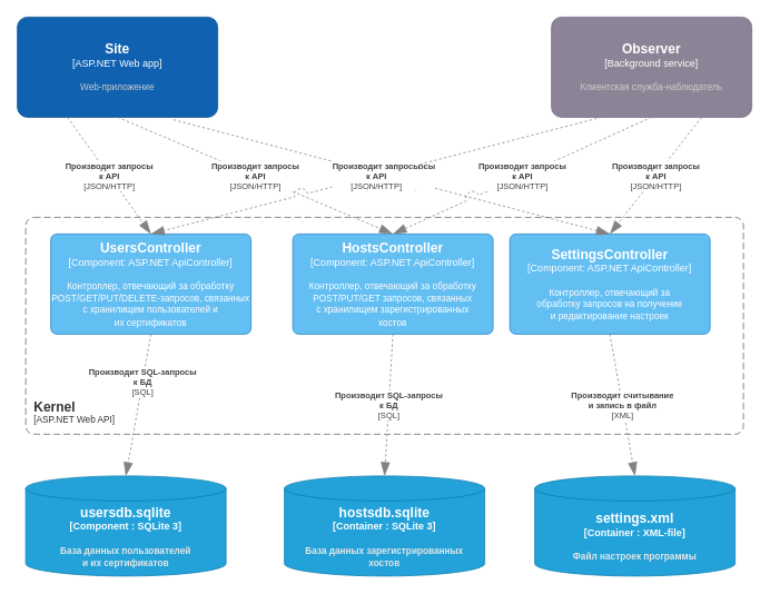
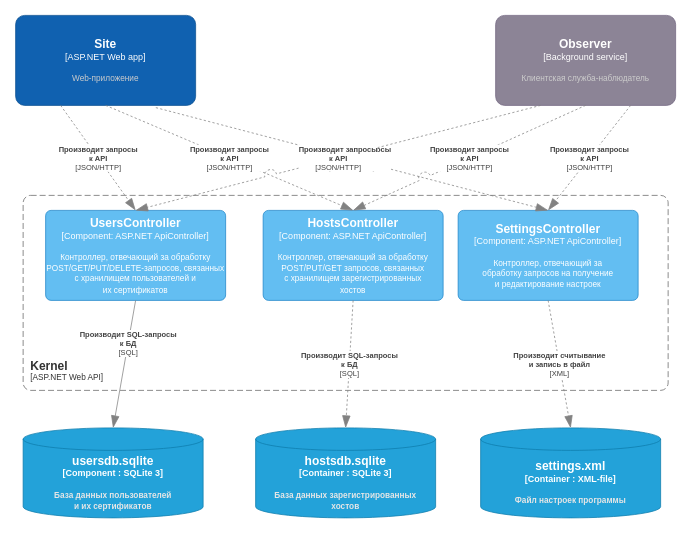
  <mxCell id="0" />
  <mxCell id="1" parent="0" />
  <mxCell id="2" value="&lt;font style=&quot;font-size: 16px&quot;&gt;&lt;b&gt;Site&lt;/b&gt;&lt;/font&gt;&lt;div&gt;[ASP.NET Web app]&lt;/div&gt;&lt;br&gt;&lt;div&gt;&lt;font style=&quot;font-size: 11px&quot;&gt;&lt;font color=&quot;#cccccc&quot;&gt;Web-приложение&lt;/font&gt;&lt;/div&gt;" style="rounded=1;whiteSpace=wrap;html=1;labelBackgroundColor=none;fillColor=#1061B0;fontColor=#ffffff;align=center;arcSize=10;strokeColor=#0D5091;metaEdit=1;resizable=0;points=[[0.25,0,0],[0.5,0,0],[0.75,0,0],[1,0.25,0],[1,0.5,0],[1,0.75,0],[0.75,1,0],[0.5,1,0],[0.25,1,0],[0,0.75,0],[0,0.5,0],[0,0.25,0]];" parent="1" vertex="1"><mxGeometry x="20" y="20" width="240" height="120" as="geometry" /></mxCell>
  <mxCell id="3" value="&lt;font style=&quot;font-size: 16px&quot;&gt;&lt;b&gt;Observer&lt;/b&gt;&lt;/font&gt;&lt;div&gt;[Background service]&lt;/div&gt;&lt;br&gt;&lt;div&gt;&lt;font style=&quot;font-size: 11px&quot;&gt;&lt;font color=&quot;#cccccc&quot;&gt;Клиентская служба-наблюдатель&lt;/font&gt;&lt;/div&gt;" style="rounded=1;whiteSpace=wrap;html=1;labelBackgroundColor=none;fillColor=#8C8496;fontColor=#ffffff;align=center;arcSize=10;strokeColor=#736782;metaEdit=1;resizable=0;points=[[0.25,0,0],[0.5,0,0],[0.75,0,0],[1,0.25,0],[1,0.5,0],[1,0.75,0],[0.75,1,0],[0.5,1,0],[0.25,1,0],[0,0.75,0],[0,0.5,0],[0,0.25,0]];" parent="1" vertex="1"><mxGeometry x="660" y="20" width="240" height="120" as="geometry" /></mxCell>
  <mxCell id="4" value="&lt;font style=&quot;font-size: 16px&quot;&gt;&lt;b&gt;&lt;div style=&quot;text-align: left&quot;&gt;Kernel&lt;/div&gt;&lt;/b&gt;&lt;/font&gt;&lt;div style=&quot;text-align: left&quot;&gt;[ASP.NET Web API]&lt;/div&gt;" style="rounded=1;fontSize=11;whiteSpace=wrap;html=1;dashed=1;arcSize=20;fillColor=none;strokeColor=#666666;fontColor=#333333;labelBackgroundColor=none;align=left;verticalAlign=bottom;labelBorderColor=none;spacingTop=0;spacing=10;dashPattern=8 4;metaEdit=1;rotatable=0;perimeter=rectanglePerimeter;noLabel=0;labelPadding=0;allowArrows=0;connectable=0;expand=0;recursiveResize=0;editable=1;pointerEvents=0;absoluteArcSize=1;points=[[0.25,0,0],[0.5,0,0],[0.75,0,0],[1,0.25,0],[1,0.5,0],[1,0.75,0],[0.75,1,0],[0.5,1,0],[0.25,1,0],[0,0.75,0],[0,0.5,0],[0,0.25,0]];" parent="1" vertex="1"><mxGeometry x="30" y="260" width="860" height="260" as="geometry" /></mxCell>
  <mxCell id="5" value="&lt;font style=&quot;font-size: 16px&quot;&gt;&lt;b&gt;UsersController&lt;/b&gt;&lt;/font&gt;&lt;div&gt;[Component: ASP.NET ApiController]&lt;/div&gt;&lt;br&gt;&lt;div&gt;&lt;font style=&quot;font-size: 11px&quot;&gt;Контроллер, отвечающий за обработку&#10;POST/GET/PUT/DELETE-запросов, связанных&#10;с хранилищем пользователей и&#10;их сертификатов&lt;/font&gt;&lt;/div&gt;" style="rounded=1;whiteSpace=wrap;html=1;labelBackgroundColor=none;fillColor=#63BEF2;fontColor=#ffffff;align=center;arcSize=6;strokeColor=#2086C9;metaEdit=1;resizable=0;points=[[0.25,0,0],[0.5,0,0],[0.75,0,0],[1,0.25,0],[1,0.5,0],[1,0.75,0],[0.75,1,0],[0.5,1,0],[0.25,1,0],[0,0.75,0],[0,0.5,0],[0,0.25,0]];" parent="1" vertex="1"><mxGeometry x="60" y="280" width="240" height="120" as="geometry" /></mxCell>
  <mxCell id="6" value="&lt;font style=&quot;font-size: 16px&quot;&gt;&lt;b&gt;HostsController&lt;/b&gt;&lt;/font&gt;&lt;div&gt;[Component: ASP.NET ApiController]&lt;/div&gt;&lt;br&gt;&lt;div&gt;&lt;font style=&quot;font-size: 11px&quot;&gt;Контроллер, отвечающий за обработку&#10;POST/PUT/GET запросов, связанных&#10;с хранилищем зарегистрированных &#10;хостов&lt;/font&gt;&lt;/div&gt;" style="rounded=1;whiteSpace=wrap;html=1;labelBackgroundColor=none;fillColor=#63BEF2;fontColor=#ffffff;align=center;arcSize=6;strokeColor=#2086C9;metaEdit=1;resizable=0;points=[[0.25,0,0],[0.5,0,0],[0.75,0,0],[1,0.25,0],[1,0.5,0],[1,0.75,0],[0.75,1,0],[0.5,1,0],[0.25,1,0],[0,0.75,0],[0,0.5,0],[0,0.25,0]];" parent="1" vertex="1"><mxGeometry x="350" y="280" width="240" height="120" as="geometry" /></mxCell>
  <mxCell id="7" value="&lt;font style=&quot;font-size: 16px&quot;&gt;&lt;b&gt;SettingsController&lt;/b&gt;&lt;/font&gt;&lt;div&gt;[Component: ASP.NET ApiController]&lt;/div&gt;&lt;br&gt;&lt;div&gt;&lt;font style=&quot;font-size: 11px&quot;&gt;Контроллер, отвечающий за &#10;обработку запросов на получение&#10;и редактирование настроек&lt;/font&gt;&lt;/div&gt;" style="rounded=1;whiteSpace=wrap;html=1;labelBackgroundColor=none;fillColor=#63BEF2;fontColor=#ffffff;align=center;arcSize=6;strokeColor=#2086C9;metaEdit=1;resizable=0;points=[[0.25,0,0],[0.5,0,0],[0.75,0,0],[1,0.25,0],[1,0.5,0],[1,0.75,0],[0.75,1,0],[0.5,1,0],[0.25,1,0],[0,0.75,0],[0,0.5,0],[0,0.25,0]];" parent="1" vertex="1"><mxGeometry x="610" y="280" width="240" height="120" as="geometry" /></mxCell>
  <mxCell id="8" value="&lt;div style=&quot;text-align: left&quot;&gt;&lt;div style=&quot;text-align: center&quot;&gt;&lt;b&gt;Производит запросы &#10;к API&lt;/b&gt;&lt;/div&gt;&lt;div style=&quot;text-align: center&quot;&gt;[JSON/HTTP]&lt;/div&gt;&lt;/div&gt;" style="endArrow=blockThin;html=1;fontSize=10;fontColor=#404040;strokeWidth=1;endFill=1;strokeColor=#828282;elbow=vertical;metaEdit=1;endSize=14;startSize=14;jumpStyle=arc;jumpSize=16;rounded=0;dashed=1;exitX=0.25;exitY=1;exitDx=0;exitDy=0;exitPerimeter=0;entryX=0.5;entryY=0;entryDx=0;entryDy=0;entryPerimeter=0;" parent="1" source="2" target="5" edge="1"><mxGeometry width="240" relative="1" as="geometry"><mxPoint x="140" y="420" as="sourcePoint" /><mxPoint x="380" y="420" as="targetPoint" /></mxGeometry></mxCell>
  <mxCell id="9" value="&lt;div style=&quot;text-align: left&quot;&gt;&lt;div style=&quot;text-align: center&quot;&gt;&lt;b&gt;Производит запросы &#10;к API&lt;/b&gt;&lt;/div&gt;&lt;div style=&quot;text-align: center&quot;&gt;[JSON/HTTP]&lt;/div&gt;&lt;/div&gt;" style="endArrow=blockThin;html=1;fontSize=10;fontColor=#404040;strokeWidth=1;endFill=1;strokeColor=#828282;elbow=vertical;metaEdit=1;endSize=14;startSize=14;jumpStyle=arc;jumpSize=16;rounded=0;dashed=1;exitX=0.5;exitY=1;exitDx=0;exitDy=0;exitPerimeter=0;entryX=0.5;entryY=0;entryDx=0;entryDy=0;entryPerimeter=0;" parent="1" source="2" target="6" edge="1"><mxGeometry width="240" relative="1" as="geometry"><mxPoint x="270" y="410" as="sourcePoint" /><mxPoint x="510" y="410" as="targetPoint" /></mxGeometry></mxCell>
  <mxCell id="10" value="&lt;div style=&quot;text-align: left&quot;&gt;&lt;div style=&quot;text-align: center&quot;&gt;&lt;b&gt;Производит запросы&#10;к API&lt;/b&gt;&lt;/div&gt;&lt;div style=&quot;text-align: center&quot;&gt;[JSON/HTTP]&lt;/div&gt;&lt;/div&gt;" style="endArrow=blockThin;html=1;fontSize=10;fontColor=#404040;strokeWidth=1;endFill=1;strokeColor=#828282;elbow=vertical;metaEdit=1;endSize=14;startSize=14;jumpStyle=arc;jumpSize=16;rounded=0;dashed=1;exitX=0.779;exitY=1.025;exitDx=0;exitDy=0;exitPerimeter=0;entryX=0.5;entryY=0;entryDx=0;entryDy=0;entryPerimeter=0;" parent="1" source="2" target="7" edge="1"><mxGeometry width="240" relative="1" as="geometry"><mxPoint x="270" y="430" as="sourcePoint" /><mxPoint x="510" y="430" as="targetPoint" /></mxGeometry></mxCell>
  <mxCell id="11" value="&lt;font style=&quot;font-size: 16px&quot;&gt;&lt;b&gt;usersdb.sqlite&lt;/font&gt;&lt;div&gt;[Component :&amp;nbsp;SQLite 3]&lt;/div&gt;&lt;br&gt;&lt;div&gt;&lt;font style=&quot;font-size: 11px&quot;&gt;&lt;font color=&quot;#E6E6E6&quot;&gt;База данных пользователей&#10;и их сертификатов&lt;/font&gt;&lt;/div&gt;" style="shape=cylinder3;size=15;whiteSpace=wrap;html=1;boundedLbl=1;rounded=0;labelBackgroundColor=none;fillColor=#23A2D9;fontSize=12;fontColor=#ffffff;align=center;strokeColor=#0E7DAD;metaEdit=1;points=[[0.5,0,0],[1,0.25,0],[1,0.5,0],[1,0.75,0],[0.5,1,0],[0,0.75,0],[0,0.5,0],[0,0.25,0]];resizable=0;" parent="1" vertex="1"><mxGeometry x="30" y="570" width="240" height="120" as="geometry" /></mxCell>
  <mxCell id="12" value="&lt;div style=&quot;text-align: left&quot;&gt;&lt;div style=&quot;text-align: center&quot;&gt;&lt;b&gt;Производит запросы &#10;к API&lt;/b&gt;&lt;/div&gt;&lt;div style=&quot;text-align: center&quot;&gt;[JSON/HTTP]&lt;/div&gt;&lt;/div&gt;" style="endArrow=blockThin;html=1;fontSize=10;fontColor=#404040;strokeWidth=1;endFill=1;strokeColor=#828282;elbow=vertical;metaEdit=1;endSize=14;startSize=14;jumpStyle=arc;jumpSize=16;rounded=0;dashed=1;exitX=0.25;exitY=1;exitDx=0;exitDy=0;exitPerimeter=0;entryX=0.5;entryY=0;entryDx=0;entryDy=0;entryPerimeter=0;" parent="1" source="3" target="5" edge="1"><mxGeometry width="240" relative="1" as="geometry"><mxPoint x="445" y="20" as="sourcePoint" /><mxPoint x="545" y="160" as="targetPoint" /></mxGeometry></mxCell>
  <mxCell id="13" value="&lt;div style=&quot;text-align: left&quot;&gt;&lt;div style=&quot;text-align: center&quot;&gt;&lt;b&gt;Производит запросы &#10;к API&lt;/b&gt;&lt;/div&gt;&lt;div style=&quot;text-align: center&quot;&gt;[JSON/HTTP]&lt;/div&gt;&lt;/div&gt;" style="endArrow=blockThin;html=1;fontSize=10;fontColor=#404040;strokeWidth=1;endFill=1;strokeColor=#828282;elbow=vertical;metaEdit=1;endSize=14;startSize=14;jumpStyle=arc;jumpSize=16;rounded=0;dashed=1;exitX=0.75;exitY=1;exitDx=0;exitDy=0;exitPerimeter=0;entryX=0.5;entryY=0;entryDx=0;entryDy=0;entryPerimeter=0;" parent="1" source="3" target="7" edge="1"><mxGeometry width="240" relative="1" as="geometry"><mxPoint x="350" y="10" as="sourcePoint" /><mxPoint x="450" y="150" as="targetPoint" /></mxGeometry></mxCell>
  <mxCell id="14" value="&lt;div style=&quot;text-align: left&quot;&gt;&lt;div style=&quot;text-align: center&quot;&gt;&lt;b&gt;Производит запросы &#10;к API&lt;/b&gt;&lt;/div&gt;&lt;div style=&quot;text-align: center&quot;&gt;[JSON/HTTP]&lt;/div&gt;&lt;/div&gt;" style="endArrow=blockThin;html=1;fontSize=10;fontColor=#404040;strokeWidth=1;endFill=1;strokeColor=#828282;elbow=vertical;metaEdit=1;endSize=14;startSize=14;jumpStyle=arc;jumpSize=16;rounded=0;dashed=1;exitX=0.5;exitY=1;exitDx=0;exitDy=0;exitPerimeter=0;entryX=0.5;entryY=0;entryDx=0;entryDy=0;entryPerimeter=0;" parent="1" source="3" target="6" edge="1"><mxGeometry width="240" relative="1" as="geometry"><mxPoint x="310" y="50" as="sourcePoint" /><mxPoint x="410" y="190" as="targetPoint" /></mxGeometry></mxCell>
  <mxCell id="15" value="&lt;font style=&quot;font-size: 16px&quot;&gt;&lt;b&gt;hostsdb.sqlite&lt;/font&gt;&lt;div&gt;[Container :&amp;nbsp;SQLite 3]&lt;/div&gt;&lt;br&gt;&lt;div&gt;&lt;font style=&quot;font-size: 11px&quot;&gt;&lt;font color=&quot;#E6E6E6&quot;&gt;База данных зарегистрированных&#10;хостов&lt;/font&gt;&lt;/div&gt;" style="shape=cylinder3;size=15;whiteSpace=wrap;html=1;boundedLbl=1;rounded=0;labelBackgroundColor=none;fillColor=#23A2D9;fontSize=12;fontColor=#ffffff;align=center;strokeColor=#0E7DAD;metaEdit=1;points=[[0.5,0,0],[1,0.25,0],[1,0.5,0],[1,0.75,0],[0.5,1,0],[0,0.75,0],[0,0.5,0],[0,0.25,0]];resizable=0;" parent="1" vertex="1"><mxGeometry x="340" y="570" width="240" height="120" as="geometry" /></mxCell>
  <mxCell id="16" value="&lt;font style=&quot;font-size: 16px&quot;&gt;&lt;b&gt;settings.xml&lt;/font&gt;&lt;div&gt;[Container :&amp;nbsp;XML-file]&lt;/div&gt;&lt;br&gt;&lt;div&gt;&lt;font style=&quot;font-size: 11px&quot;&gt;&lt;font color=&quot;#E6E6E6&quot;&gt;Файл настроек программы&lt;/font&gt;&lt;/div&gt;" style="shape=cylinder3;size=15;whiteSpace=wrap;html=1;boundedLbl=1;rounded=0;labelBackgroundColor=none;fillColor=#23A2D9;fontSize=12;fontColor=#ffffff;align=center;strokeColor=#0E7DAD;metaEdit=1;points=[[0.5,0,0],[1,0.25,0],[1,0.5,0],[1,0.75,0],[0.5,1,0],[0,0.75,0],[0,0.5,0],[0,0.25,0]];resizable=0;" parent="1" vertex="1"><mxGeometry x="640" y="570" width="240" height="120" as="geometry" /></mxCell>
- <mxCell id="17" value="&lt;div style=&quot;text-align: left&quot;&gt;&lt;div style=&quot;text-align: center&quot;&gt;&lt;b&gt;Производит SQL-запросы&#10;к БД&lt;/b&gt;&lt;/div&gt;&lt;div style=&quot;text-align: center&quot;&gt;[SQL]&lt;/div&gt;&lt;/div&gt;" style="endArrow=blockThin;html=1;fontSize=10;fontColor=#404040;strokeWidth=1;endFill=1;strokeColor=#828282;elbow=vertical;metaEdit=1;endSize=14;startSize=14;jumpStyle=arc;jumpSize=16;rounded=0;dashed=1;exitX=0.5;exitY=1;exitDx=0;exitDy=0;exitPerimeter=0;entryX=0.5;entryY=0;entryDx=0;entryDy=0;entryPerimeter=0;" parent="1" source="5" target="11" edge="1"><mxGeometry x="-0.333" width="240" relative="1" as="geometry"><mxPoint x="-90" y="210" as="sourcePoint" /><mxPoint x="150" y="210" as="targetPoint" /><mxPoint as="offset" /></mxGeometry></mxCell>
+ <mxCell id="17" value="&lt;div style=&quot;text-align: left&quot;&gt;&lt;div style=&quot;text-align: center&quot;&gt;&lt;b&gt;Производит SQL-запросы&#10;к БД&lt;/b&gt;&lt;/div&gt;&lt;div style=&quot;text-align: center&quot;&gt;[SQL]&lt;/div&gt;&lt;/div&gt;" style="endArrow=blockThin;html=1;fontSize=10;fontColor=#404040;strokeWidth=1;endFill=1;strokeColor=#828282;elbow=vertical;metaEdit=1;endSize=14;startSize=14;jumpStyle=arc;jumpSize=16;rounded=0;dashed=0;exitX=0.5;exitY=1;exitDx=0;exitDy=0;exitPerimeter=0;entryX=0.5;entryY=0;entryDx=0;entryDy=0;entryPerimeter=0;" parent="1" source="5" target="11" edge="1"><mxGeometry x="-0.333" width="240" relative="1" as="geometry"><mxPoint x="-90" y="210" as="sourcePoint" /><mxPoint x="150" y="210" as="targetPoint" /><mxPoint as="offset" /></mxGeometry></mxCell>
  <mxCell id="18" value="&lt;div style=&quot;text-align: left&quot;&gt;&lt;div style=&quot;text-align: center&quot;&gt;&lt;b&gt;Производит SQL-запросы&#10;к БД&lt;/b&gt;&lt;/div&gt;&lt;div style=&quot;text-align: center&quot;&gt;[SQL]&lt;/div&gt;&lt;/div&gt;" style="endArrow=blockThin;html=1;fontSize=10;fontColor=#404040;strokeWidth=1;endFill=1;strokeColor=#828282;elbow=vertical;metaEdit=1;endSize=14;startSize=14;jumpStyle=arc;jumpSize=16;rounded=0;dashed=1;exitX=0.5;exitY=1;exitDx=0;exitDy=0;exitPerimeter=0;entryX=0.5;entryY=0;entryDx=0;entryDy=0;entryPerimeter=0;" parent="1" source="6" target="15" edge="1"><mxGeometry width="240" relative="1" as="geometry"><mxPoint x="630" y="420" as="sourcePoint" /><mxPoint x="600" y="600" as="targetPoint" /></mxGeometry></mxCell>
  <mxCell id="19" value="&lt;div style=&quot;text-align: left&quot;&gt;&lt;div style=&quot;text-align: center&quot;&gt;&lt;b&gt;Производит считывание&#10;и запись в файл&lt;/b&gt;&lt;/div&gt;&lt;div style=&quot;text-align: center&quot;&gt;[XML]&lt;/div&gt;&lt;/div&gt;" style="endArrow=blockThin;html=1;fontSize=10;fontColor=#404040;strokeWidth=1;endFill=1;strokeColor=#828282;elbow=vertical;metaEdit=1;endSize=14;startSize=14;jumpStyle=arc;jumpSize=16;rounded=0;dashed=1;exitX=0.5;exitY=1;exitDx=0;exitDy=0;exitPerimeter=0;entryX=0.5;entryY=0;entryDx=0;entryDy=0;entryPerimeter=0;" parent="1" source="7" target="16" edge="1"><mxGeometry width="240" relative="1" as="geometry"><mxPoint x="590" y="450" as="sourcePoint" /><mxPoint x="830" y="450" as="targetPoint" /></mxGeometry></mxCell>
